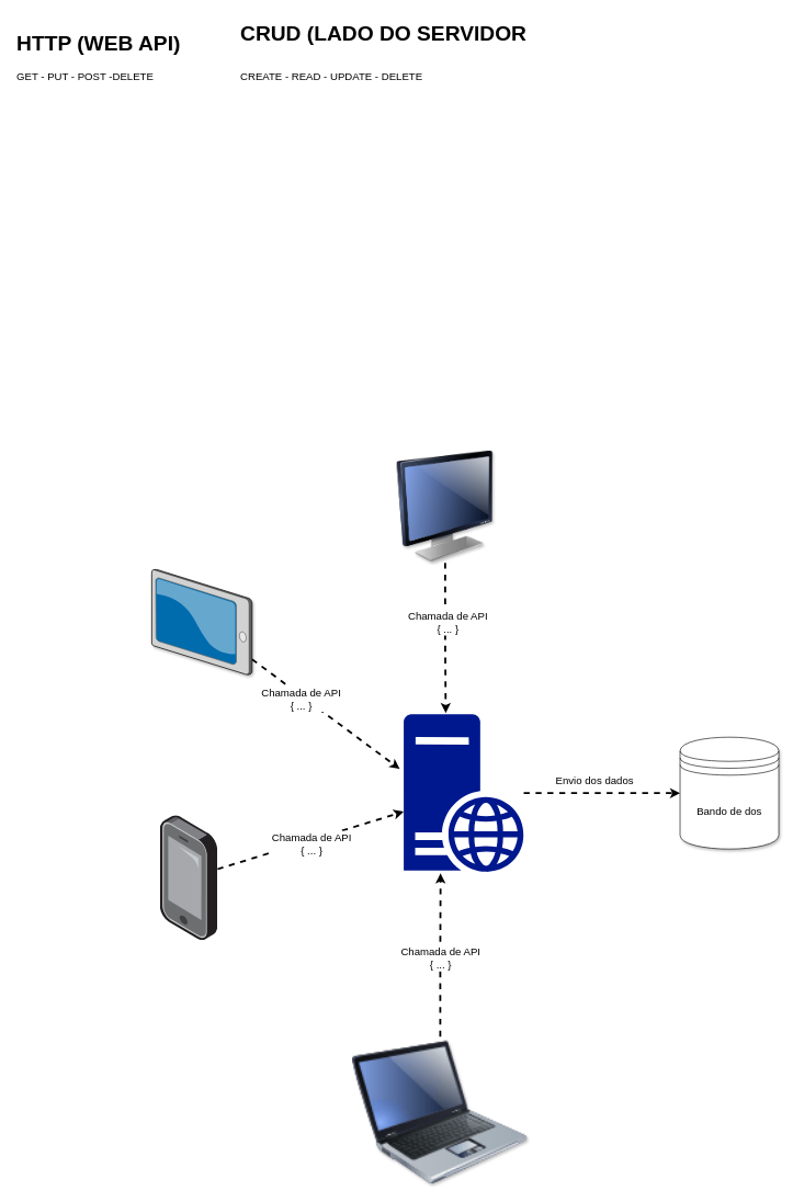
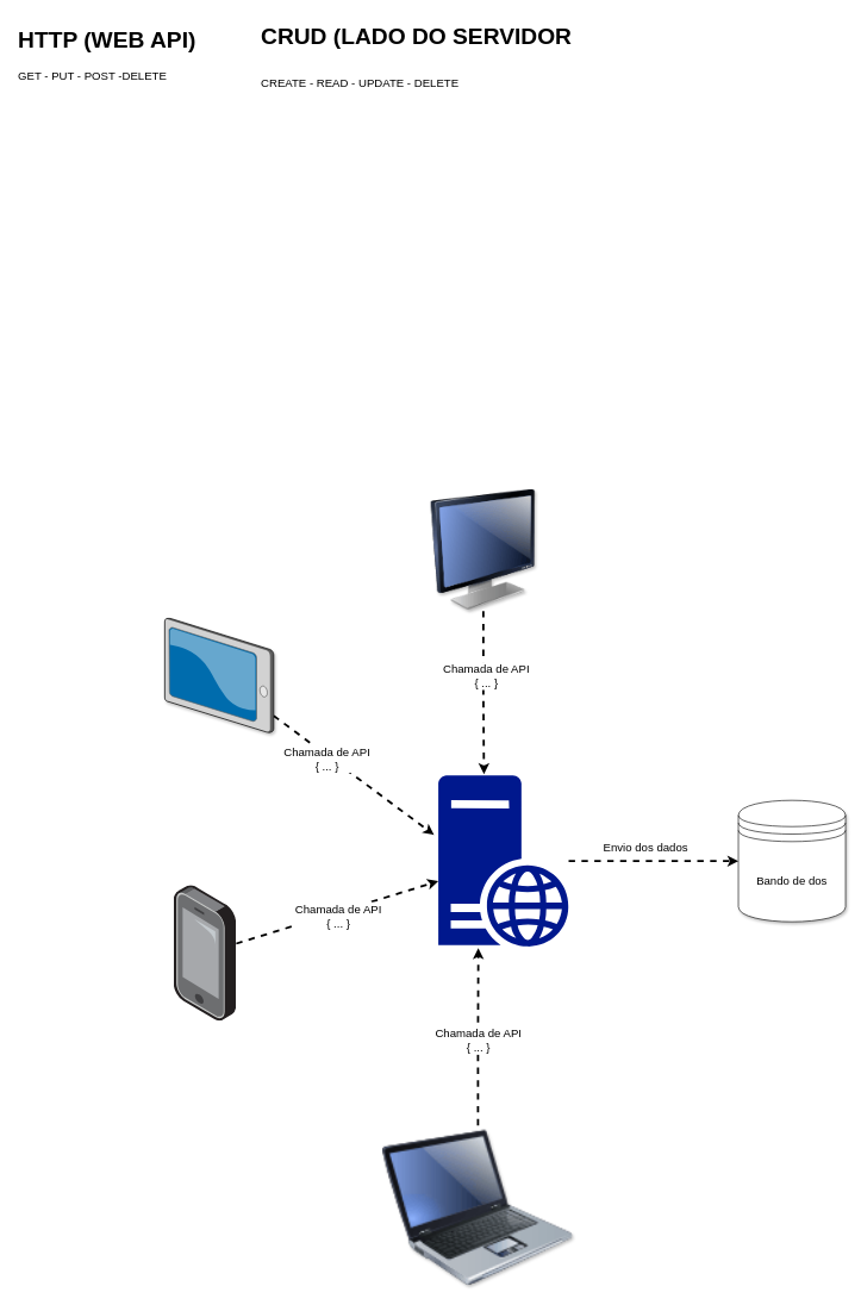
  <mxCell id="0" />
  <mxCell id="1" parent="0" />
  <mxCell id="2" value="&lt;font style=&quot;font-size: 16px&quot;&gt;Bando de dos&lt;/font&gt;" style="shape=datastore;whiteSpace=wrap;html=1;sketch=0;shadow=1;" vertex="1" parent="1"><mxGeometry x="1033" y="1120" width="150" height="170" as="geometry" /></mxCell>
  <mxCell id="3" style="edgeStyle=orthogonalEdgeStyle;rounded=0;orthogonalLoop=1;jettySize=auto;html=1;strokeWidth=3;dashed=1;" edge="1" parent="1" source="5" target="2"><mxGeometry relative="1" as="geometry" /></mxCell>
  <mxCell id="4" value="Envio dos dados" style="edgeLabel;html=1;align=center;verticalAlign=middle;resizable=0;points=[];fontSize=16;" vertex="1" connectable="0" parent="3"><mxGeometry x="-0.563" y="-1" relative="1" as="geometry"><mxPoint x="55" y="-21" as="offset" /></mxGeometry></mxCell>
  <mxCell id="5" value="" style="sketch=0;aspect=fixed;pointerEvents=1;shadow=0;dashed=0;html=1;strokeColor=none;labelPosition=center;verticalLabelPosition=bottom;verticalAlign=top;align=center;fillColor=#00188D;shape=mxgraph.mscae.enterprise.web_server" vertex="1" parent="1"><mxGeometry x="613" y="1085" width="182.4" height="240" as="geometry" /></mxCell>
  <mxCell id="6" style="rounded=0;orthogonalLoop=1;jettySize=auto;html=1;dashed=1;fontSize=16;strokeWidth=3;" edge="1" parent="1" source="8" target="5"><mxGeometry relative="1" as="geometry" /></mxCell>
  <mxCell id="7" value="Chamada de API&lt;br&gt;{ ... }" style="edgeLabel;html=1;align=center;verticalAlign=middle;resizable=0;points=[];fontSize=16;" vertex="1" connectable="0" parent="6"><mxGeometry x="-0.074" y="-1" relative="1" as="geometry"><mxPoint x="11" as="offset" /></mxGeometry></mxCell>
  <mxCell id="8" value="" style="points=[];aspect=fixed;html=1;align=center;shadow=0;dashed=0;image;image=img/lib/allied_telesis/computer_and_terminals/Smartphone.svg;sketch=0;fontSize=16;" vertex="1" parent="1"><mxGeometry x="243" y="1239" width="87.08" height="190" as="geometry" /></mxCell>
  <mxCell id="9" style="rounded=0;orthogonalLoop=1;jettySize=auto;html=1;entryX=-0.033;entryY=0.347;entryDx=0;entryDy=0;entryPerimeter=0;dashed=1;fontSize=16;strokeWidth=3;" edge="1" parent="1" source="11" target="5"><mxGeometry relative="1" as="geometry" /></mxCell>
  <mxCell id="10" value="Chamada de API&lt;br&gt;{ ... }" style="edgeLabel;html=1;align=center;verticalAlign=middle;resizable=0;points=[];fontSize=16;" vertex="1" connectable="0" parent="9"><mxGeometry x="-0.318" y="-4" relative="1" as="geometry"><mxPoint as="offset" /></mxGeometry></mxCell>
  <mxCell id="11" value="" style="verticalLabelPosition=bottom;sketch=0;aspect=fixed;html=1;verticalAlign=top;strokeColor=none;align=center;outlineConnect=0;shape=mxgraph.citrix.tablet_2;shadow=1;fontSize=16;" vertex="1" parent="1"><mxGeometry x="230" y="865" width="152.56" height="160" as="geometry" /></mxCell>
  <mxCell id="12" style="edgeStyle=orthogonalEdgeStyle;rounded=0;orthogonalLoop=1;jettySize=auto;html=1;entryX=0.35;entryY=-0.007;entryDx=0;entryDy=0;entryPerimeter=0;dashed=1;fontSize=16;strokeWidth=3;" edge="1" parent="1" source="14" target="5"><mxGeometry relative="1" as="geometry" /></mxCell>
  <mxCell id="13" value="Chamada de API&lt;br&gt;{ ... }" style="edgeLabel;html=1;align=center;verticalAlign=middle;resizable=0;points=[];fontSize=16;" vertex="1" connectable="0" parent="12"><mxGeometry x="-0.213" y="3" relative="1" as="geometry"><mxPoint as="offset" /></mxGeometry></mxCell>
  <mxCell id="14" value="" style="image;html=1;image=img/lib/clip_art/computers/Monitor_128x128.png;shadow=1;sketch=0;fontSize=16;" vertex="1" parent="1"><mxGeometry x="576" y="685" width="200" height="170" as="geometry" /></mxCell>
  <mxCell id="15" style="edgeStyle=orthogonalEdgeStyle;rounded=0;orthogonalLoop=1;jettySize=auto;html=1;entryX=0.307;entryY=1.008;entryDx=0;entryDy=0;entryPerimeter=0;dashed=1;fontSize=16;strokeWidth=3;" edge="1" parent="1" source="17" target="5"><mxGeometry relative="1" as="geometry" /></mxCell>
  <mxCell id="16" value="Chamada de API&lt;br&gt;{ ... }" style="edgeLabel;html=1;align=center;verticalAlign=middle;resizable=0;points=[];fontSize=16;" vertex="1" connectable="0" parent="15"><mxGeometry x="-0.13" y="1" relative="1" as="geometry"><mxPoint x="1" y="-12" as="offset" /></mxGeometry></mxCell>
  <mxCell id="17" value="" style="image;html=1;image=img/lib/clip_art/computers/Laptop_128x128.png;shadow=1;sketch=0;fontSize=16;" vertex="1" parent="1"><mxGeometry x="535" y="1575" width="267" height="230" as="geometry" /></mxCell>
- <mxCell id="18" value="&lt;h1&gt;HTTP (WEB API)&lt;/h1&gt;&lt;p&gt;GET - PUT - POST -DELETE&lt;/p&gt;" style="text;html=1;strokeColor=none;fillColor=none;spacing=5;spacingTop=-20;whiteSpace=wrap;overflow=hidden;rounded=0;shadow=1;sketch=0;fontSize=16;" vertex="1" parent="1"><mxGeometry x="20" y="35" width="290" height="110" as="geometry" /></mxCell>
+ <mxCell id="18" value="&lt;h1&gt;HTTP (WEB API)&lt;/h1&gt;&lt;p&gt;GET - PUT - POST -DELETE&lt;/p&gt;" style="text;html=1;strokeColor=none;fillColor=none;spacing=5;spacingTop=-20;whiteSpace=wrap;overflow=hidden;rounded=0;shadow=1;sketch=0;fontSize=16;" vertex="1" parent="1"><mxGeometry x="20" y="25" width="290" height="110" as="geometry" /></mxCell>
  <mxCell id="19" value="&lt;h1&gt;&lt;span&gt;CRUD (LADO DO SERVIDOR&lt;/span&gt;&lt;/h1&gt;&lt;h1&gt;&lt;span style=&quot;font-size: 16px ; font-weight: 400&quot;&gt;CREATE - READ - UPDATE - DELETE&lt;/span&gt;&lt;/h1&gt;" style="text;html=1;strokeColor=none;fillColor=none;spacing=5;spacingTop=-20;whiteSpace=wrap;overflow=hidden;rounded=0;shadow=1;sketch=0;fontSize=16;" vertex="1" parent="1"><mxGeometry x="360" y="20" width="450" height="110" as="geometry" /></mxCell>
